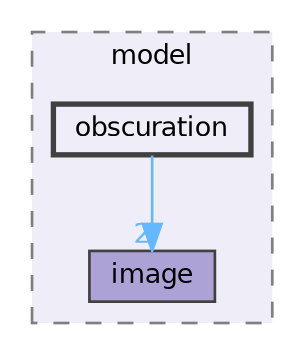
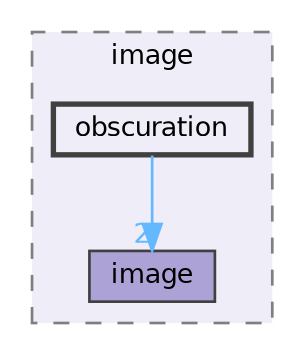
  digraph {
    compound=true
    node [color=grey25 fontname=Helvetica fontsize=10 shape=box]
    n1 [fillcolor="#ada2d6" height=0.2 label=image style=filled width=0.4]
    n2 [fillcolor="#efedf7" height=0.2 label=obscuration style="filled,bold" width=0.4]
    subgraph cluster_1 {
      bgcolor="#efedf7"
      fontname=Helvetica
      fontsize=10
-     label=model
+     label=image
      pencolor=grey50
      style="filled,dashed"
      n1
      n2
    }
    n2 -> n1 [color=steelblue1 fontcolor=steelblue1 fontname=Helvetica fontsize=10 headlabel=2 labeldistance=1.5 labelfontname=Helvetica labelfontsize=10]
  }
